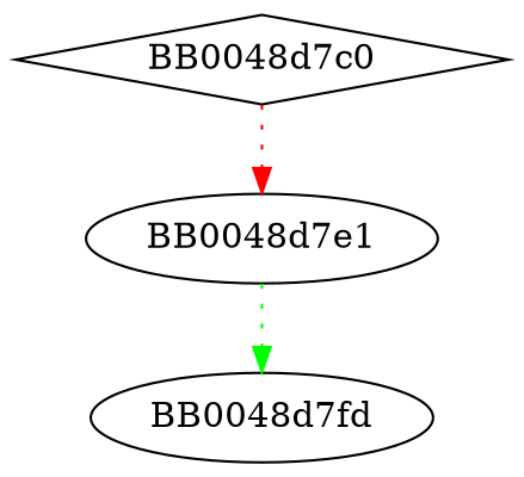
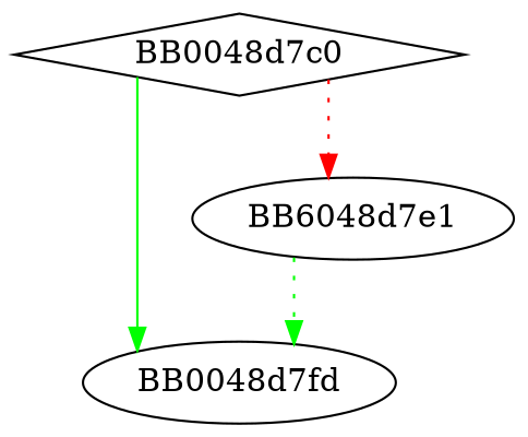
  digraph {
    splines=ortho
    node [shape=ellipse]
    edge [color=green style=dotted]
    BB0048d7fd
    BB0048d7c0 [shape=diamond]
-   BB0048d7e1
+   BB0048d7e1 [label=BB6048d7e1]
+   BB0048d7c0 -> BB0048d7fd [style=solid]
    BB0048d7c0 -> BB0048d7e1 [color=red]
    BB0048d7e1 -> BB0048d7fd
  }
